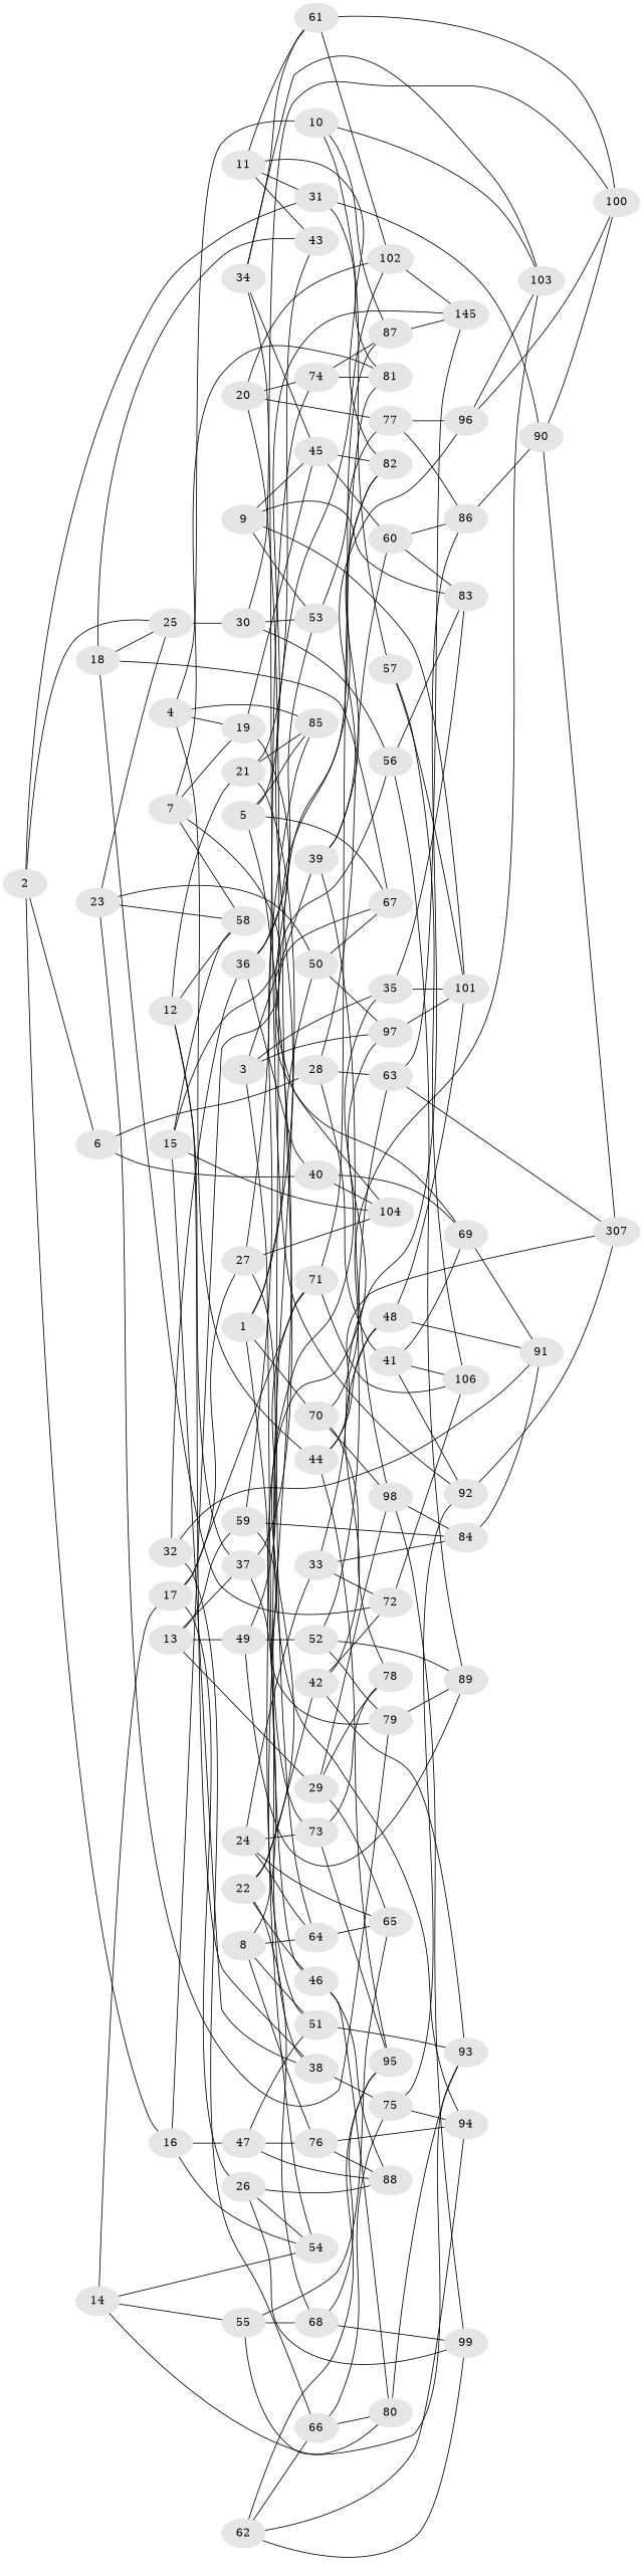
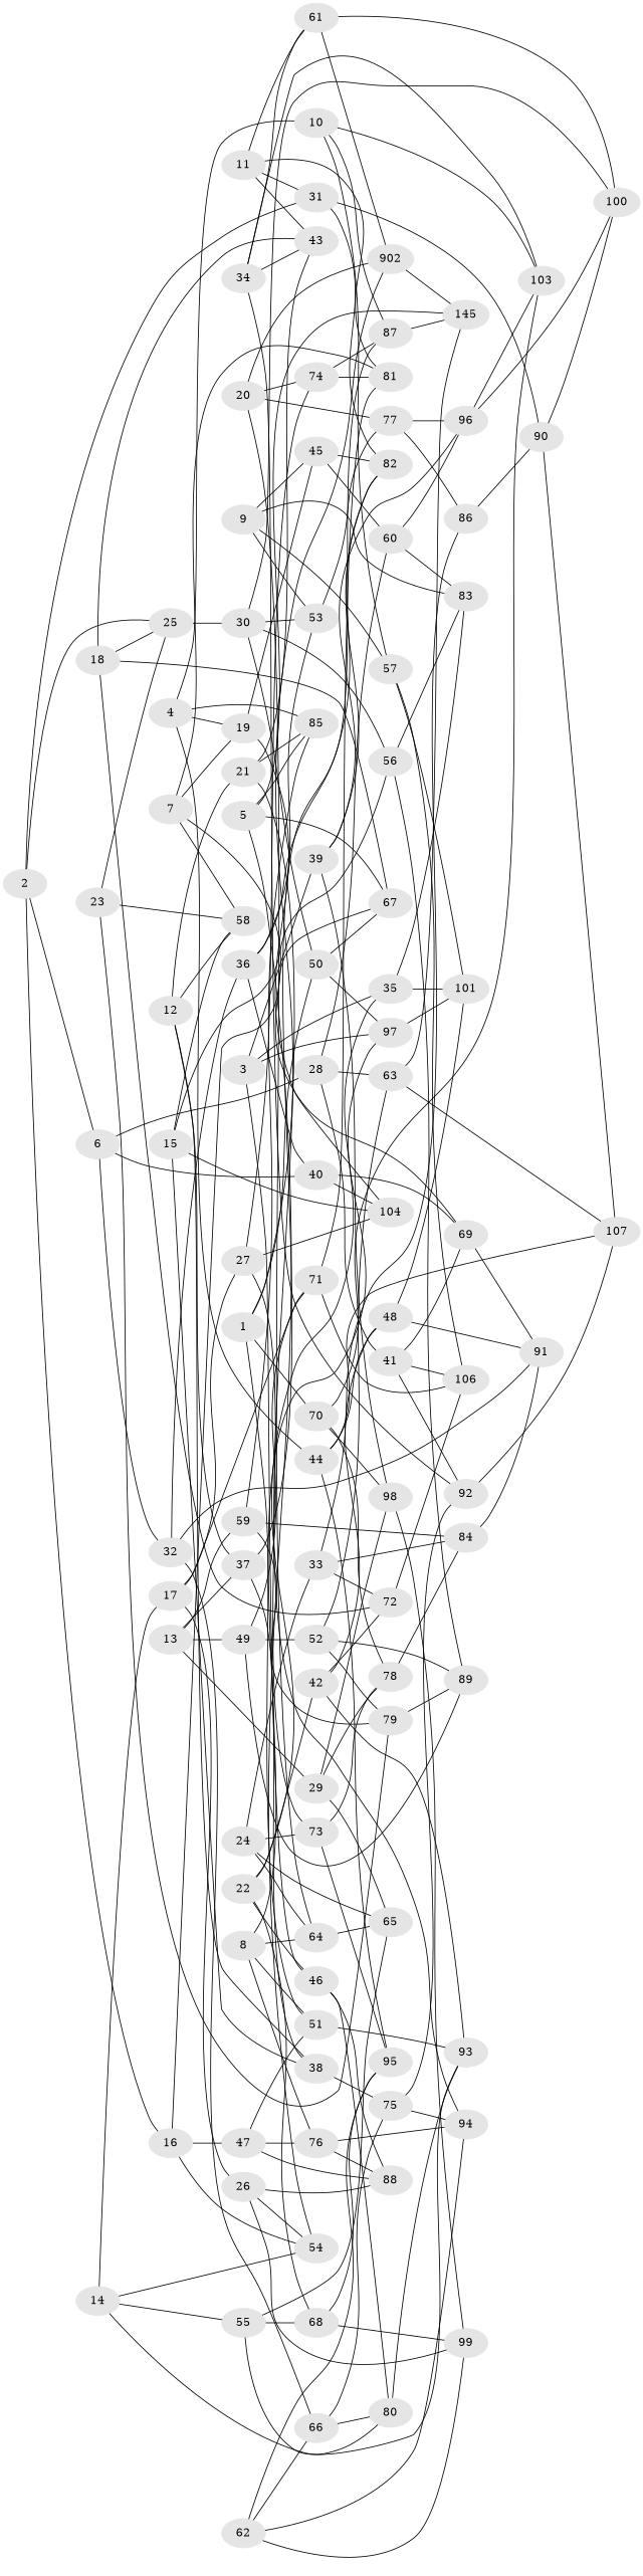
  graph {
    rankdir=LR
    node [color=gray90 style=filled]
    1
    50
    51
    70
-   102
+   102 [label=902]
    97
    67
    93
    103
    78
    98
    n12 [label=145]
    2
    6
    16
    25
    31
    28
    32
    40
    54
    47
    30
    82
    90
    3
    35
    39
    46
    83
    101
    96
    80
    88
    4
    10
    19
    44
    85
    57
    87
    45
    104
    48
    95
-   107 [label=307]
+   107
    5
    41
    60
    63
    36
    66
    91
    69
    7
    58
    81
    8
    64
    76
    65
    94
    9
    53
    77
    106
    11
    43
    61
    100
    12
    21
    37
    38
    75
    13
    29
    49
    59
    71
    52
    89
    79
    84
    14
    17
    55
    26
    27
    68
    15
    56
    99
    74
    73
    18
    72
    20
    86
    22
    42
    23
    24
    33
    92
    34
    62
    1 -- 50
    1 -- 51
    1 -- 70
    1 -- 102
    50 -- 97
    50 -- 67
    51 -- 93
    70 -- 103
    70 -- 78
    70 -- 98
    102 -- n12
    97 -- 101
-   98 -- 84
+   78 -- 84
    98 -- 99
    2 -- 6
    2 -- 16
    2 -- 25
    2 -- 31
    6 -- 28
+   6 -- 32
    6 -- 40
    16 -- 67
    16 -- 54
    16 -- 47
    25 -- 30
    31 -- 82
    31 -- 90
    28 -- 41
    28 -- 60
    28 -- 63
    32 -- 36
    32 -- 66
    32 -- 91
    40 -- 104
    40 -- 69
    47 -- 51
    47 -- 88
    47 -- 76
    30 -- 53
    30 -- 100
    30 -- 56
    90 -- 107
    90 -- 100
    3 -- 97
    3 -- 35
    3 -- 39
    3 -- 46
    35 -- 83
    35 -- 101
    39 -- 98
    39 -- 82
    39 -- 96
    46 -- 80
    46 -- 88
    96 -- 103
    96 -- 100
    80 -- 93
    4 -- 10
    4 -- 19
    4 -- 44
    4 -- 85
    10 -- 103
    10 -- 57
    10 -- 87
    19 -- 45
    19 -- 104
    44 -- 48
    44 -- 95
    44 -- 107
    57 -- 101
    57 -- 106
    87 -- n12
    45 -- 82
    45 -- 60
    48 -- 101
    48 -- 91
    5 -- 67
    5 -- n12
    5 -- 54
    5 -- 85
    41 -- 69
    41 -- 106
    41 -- 92
    60 -- 83
-   60 -- 86
+   60 -- 96
    63 -- n12
    63 -- 107
    36 -- 40
    36 -- 82
    36 -- 53
    66 -- 80
    66 -- 75
    69 -- 91
    7 -- 19
    7 -- 69
    7 -- 58
    7 -- 81
    8 -- 51
    8 -- 97
    8 -- 64
    8 -- 76
    64 -- 65
    76 -- 88
    76 -- 94
    9 -- 83
-   9 -- 101
+   9 -- 57
    9 -- 45
    9 -- 53
    53 -- 77
    77 -- 96
    77 -- 86
    11 -- 31
    11 -- 81
    11 -- 43
    11 -- 61
    61 -- 102
    61 -- 100
    12 -- 58
    12 -- 21
    12 -- 37
    12 -- 38
    21 -- 85
    21 -- 94
    21 -- 43
    37 -- 87
    37 -- 38
    38 -- 75
    75 -- 94
    75 -- 92
    13 -- 37
    13 -- 29
    13 -- 49
    13 -- 59
    29 -- 78
    29 -- 98
    29 -- 65
    49 -- 71
    49 -- 52
    49 -- 89
    59 -- 85
    59 -- 79
    59 -- 84
    71 -- 81
    71 -- 106
    52 -- 63
    52 -- 89
    52 -- 79
    79 -- 89
    84 -- 91
    14 -- 54
    14 -- 80
    14 -- 17
    14 -- 55
    17 -- 71
    17 -- 26
    17 -- 27
    55 -- 93
    55 -- 65
    55 -- 68
    26 -- 54
    26 -- 88
    26 -- 99
    27 -- 104
    27 -- 74
    27 -- 73
    68 -- 95
    68 -- 99
    15 -- 104
    15 -- 58
    15 -- 38
    15 -- 56
    56 -- 83
    56 -- 89
    74 -- 87
    74 -- 81
    73 -- 78
    73 -- 95
    18 -- 67
    18 -- 25
    18 -- 43
    18 -- 72
    72 -- 106
    20 -- 102
    20 -- 64
    20 -- 77
    20 -- 74
    86 -- 90
    22 -- 35
    22 -- 46
    22 -- 68
    22 -- 42
    42 -- 93
    42 -- 48
    42 -- 72
-   23 -- 50
+   30 -- 50
    23 -- 25
    23 -- 58
    23 -- 79
    24 -- 64
    24 -- 65
    24 -- 73
    24 -- 33
    33 -- 84
    33 -- 72
    33 -- 86
    92 -- 107
    34 -- 103
-   34 -- 45
+   34 -- 43
    34 -- 61
    34 -- 92
    62 -- 95
    62 -- 66
    62 -- 94
    62 -- 99
  }
